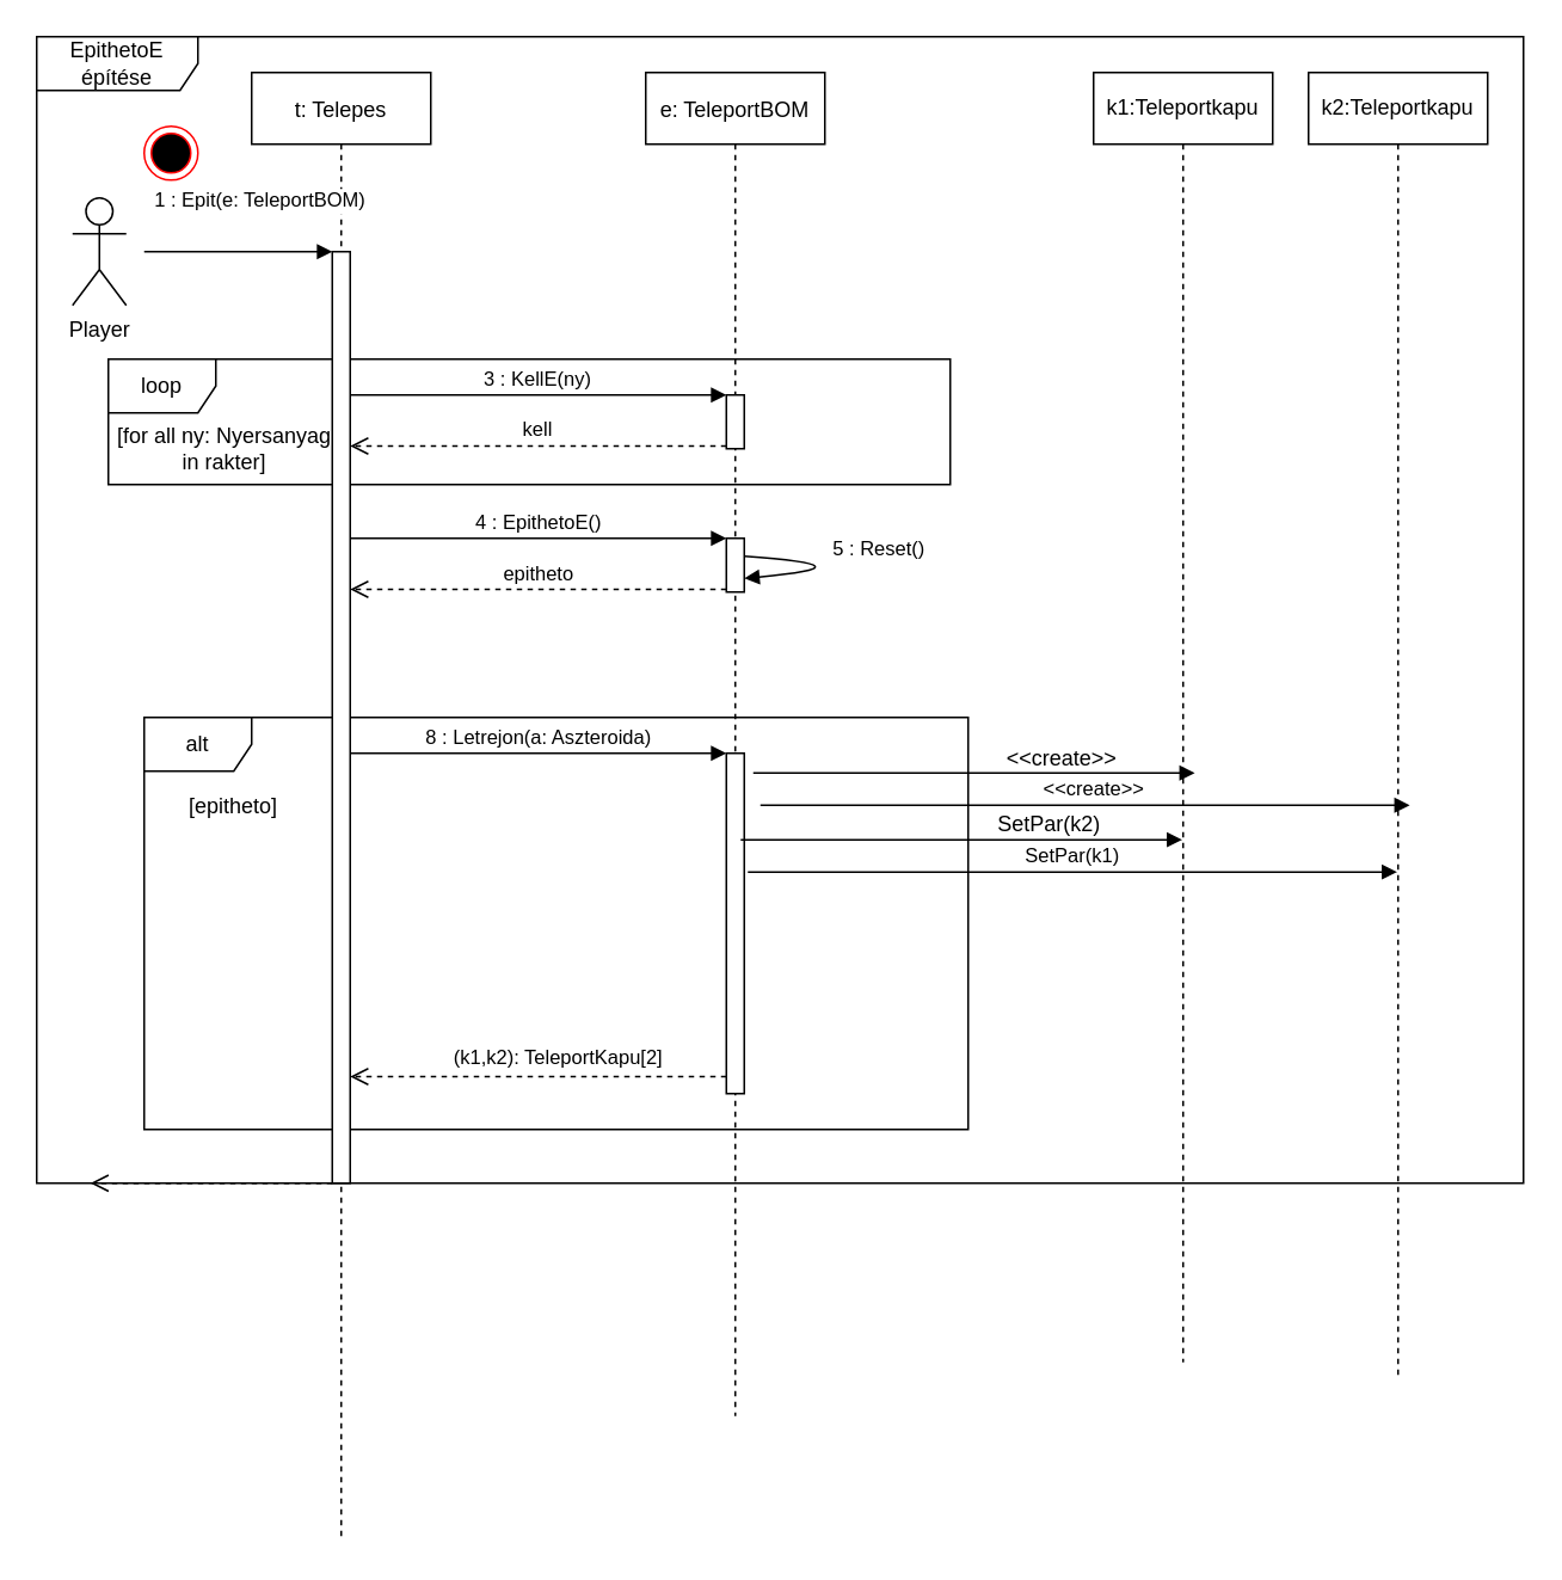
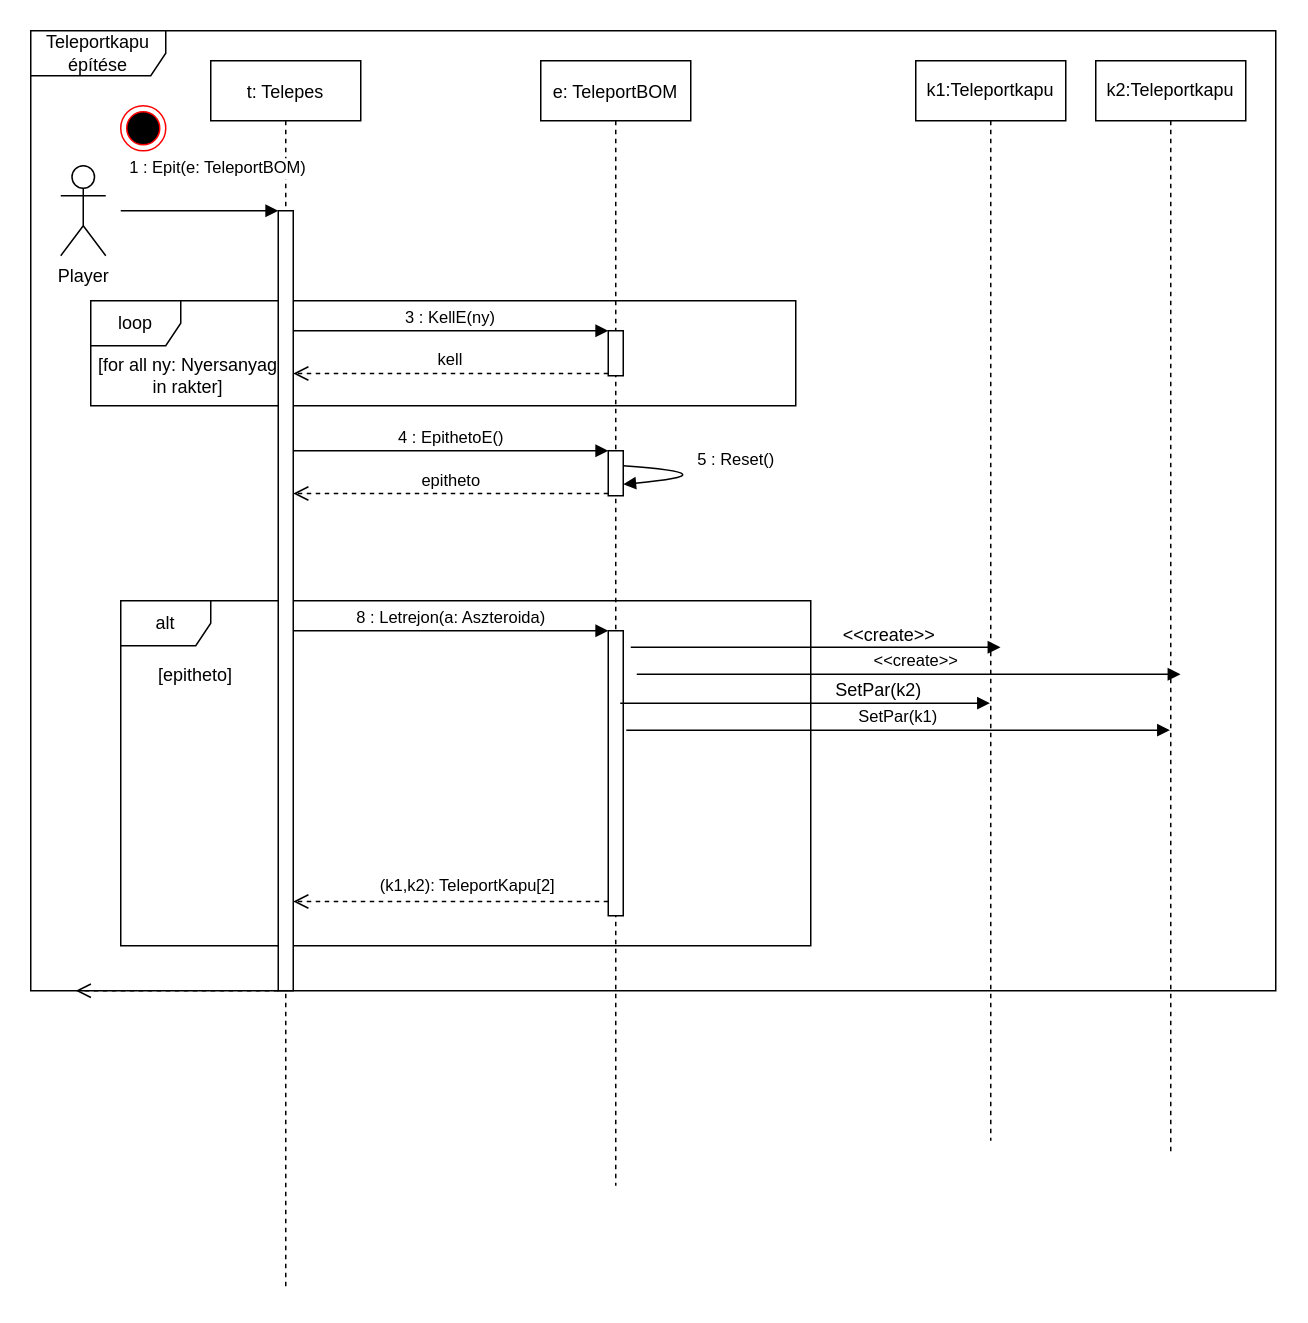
  <mxCell id="0" />
  <mxCell id="1" parent="0" />
  <mxCell id="2" value="alt" style="shape=umlFrame;whiteSpace=wrap;html=1;" parent="1" vertex="1"><mxGeometry x="80" y="400" width="460" height="230" as="geometry" /></mxCell>
  <mxCell id="3" value="4 : EpithetoE()" style="html=1;verticalAlign=bottom;endArrow=block;entryX=0;entryY=0;" parent="1" source="6" target="8" edge="1"><mxGeometry relative="1" as="geometry"><mxPoint x="190" y="280" as="sourcePoint" /></mxGeometry></mxCell>
  <mxCell id="4" value="loop" style="shape=umlFrame;whiteSpace=wrap;html=1;" parent="1" vertex="1"><mxGeometry x="60" y="200" width="470" height="70" as="geometry" /></mxCell>
  <mxCell id="5" value="t: Telepes" style="shape=umlLifeline;perimeter=lifelinePerimeter;container=1;collapsible=0;recursiveResize=0;rounded=0;shadow=0;strokeWidth=1;" parent="1" vertex="1"><mxGeometry x="140" y="40" width="100" height="820" as="geometry" /></mxCell>
  <mxCell id="6" value="" style="html=1;points=[];perimeter=orthogonalPerimeter;" parent="5" vertex="1"><mxGeometry x="45" y="100" width="10" height="520" as="geometry" /></mxCell>
  <mxCell id="7" value="e: TeleportBOM" style="shape=umlLifeline;perimeter=lifelinePerimeter;container=1;collapsible=0;recursiveResize=0;rounded=0;shadow=0;strokeWidth=1;" parent="1" vertex="1"><mxGeometry x="360" y="40" width="100" height="750" as="geometry" /></mxCell>
  <mxCell id="8" value="" style="html=1;points=[];perimeter=orthogonalPerimeter;" parent="7" vertex="1"><mxGeometry x="45" y="260" width="10" height="30" as="geometry" /></mxCell>
  <mxCell id="9" value="" style="points=[];perimeter=orthogonalPerimeter;rounded=0;shadow=0;strokeWidth=1;" parent="7" vertex="1"><mxGeometry x="45" y="180" width="10" height="30" as="geometry" /></mxCell>
  <mxCell id="10" value="" style="html=1;points=[];perimeter=orthogonalPerimeter;" parent="7" vertex="1"><mxGeometry x="45" y="380" width="10" height="190" as="geometry" /></mxCell>
  <mxCell id="11" value="kell" style="verticalAlign=bottom;endArrow=open;dashed=1;endSize=8;exitX=0;exitY=0.95;shadow=0;strokeWidth=1;" parent="1" source="9" target="6" edge="1"><mxGeometry relative="1" as="geometry"><mxPoint x="295" y="256" as="targetPoint" /></mxGeometry></mxCell>
  <mxCell id="12" value="3 : KellE(ny)" style="verticalAlign=bottom;endArrow=block;entryX=0;entryY=0;shadow=0;strokeWidth=1;" parent="1" source="6" target="9" edge="1"><mxGeometry relative="1" as="geometry"><mxPoint x="295" y="180" as="sourcePoint" /><Array as="points" /></mxGeometry></mxCell>
  <mxCell id="13" value="[for all ny: Nyersanyag in rakter]" style="text;html=1;strokeColor=none;fillColor=none;align=center;verticalAlign=middle;whiteSpace=wrap;rounded=0;" parent="1" vertex="1"><mxGeometry x="60" y="240" width="130" height="20" as="geometry" /></mxCell>
  <mxCell id="14" value="[epitheto]" style="text;html=1;strokeColor=none;fillColor=none;align=center;verticalAlign=middle;whiteSpace=wrap;rounded=0;" parent="1" vertex="1"><mxGeometry x="110" y="440" width="40" height="20" as="geometry" /></mxCell>
  <mxCell id="15" value="epitheto" style="html=1;verticalAlign=bottom;endArrow=open;dashed=1;endSize=8;exitX=0;exitY=0.95;" parent="1" source="8" target="6" edge="1"><mxGeometry relative="1" as="geometry"><mxPoint x="190" y="299" as="targetPoint" /></mxGeometry></mxCell>
  <mxCell id="16" value="1 : Epit(e: TeleportBOM)" style="verticalAlign=bottom;startArrow=none;endArrow=block;startSize=8;shadow=0;strokeWidth=1;startFill=0;" parent="1" edge="1"><mxGeometry x="0.241" y="20" relative="1" as="geometry"><mxPoint x="80" y="140" as="sourcePoint" /><mxPoint x="185" y="140" as="targetPoint" /><mxPoint as="offset" /></mxGeometry></mxCell>
  <mxCell id="17" value="" style="html=1;verticalAlign=bottom;endArrow=open;dashed=1;endSize=8;" parent="1" edge="1" source="6"><mxGeometry relative="1" as="geometry"><mxPoint x="186" y="779" as="sourcePoint" /><mxPoint x="50" y="660" as="targetPoint" /><Array as="points"><mxPoint x="140" y="660" /><mxPoint x="110" y="660" /><mxPoint x="80" y="660" /></Array></mxGeometry></mxCell>
  <mxCell id="18" value="8 : Letrejon(a: Aszteroida)" style="html=1;verticalAlign=bottom;endArrow=block;entryX=0;entryY=0;" parent="1" source="6" target="10" edge="1"><mxGeometry relative="1" as="geometry"><mxPoint x="335" y="620" as="sourcePoint" /></mxGeometry></mxCell>
  <mxCell id="19" value="" style="html=1;verticalAlign=bottom;endArrow=open;dashed=1;endSize=8;exitX=0;exitY=0.95;" parent="1" source="10" target="6" edge="1"><mxGeometry relative="1" as="geometry"><mxPoint x="335" y="696" as="targetPoint" /></mxGeometry></mxCell>
  <mxCell id="20" value="(k1,k2): TeleportKapu[2]" style="edgeLabel;html=1;align=center;verticalAlign=middle;resizable=0;points=[];" vertex="1" connectable="0" parent="19"><mxGeometry x="-0.2" y="-3" relative="1" as="geometry"><mxPoint x="-11" y="-7.5" as="offset" /></mxGeometry></mxCell>
  <mxCell id="21" value="k1:Teleportkapu" style="shape=umlLifeline;perimeter=lifelinePerimeter;whiteSpace=wrap;html=1;container=1;collapsible=0;recursiveResize=0;outlineConnect=0;" parent="1" vertex="1"><mxGeometry x="610" y="40" width="100" height="720" as="geometry" /></mxCell>
  <mxCell id="22" value="k2:Teleportkapu" style="shape=umlLifeline;perimeter=lifelinePerimeter;whiteSpace=wrap;html=1;container=1;collapsible=0;recursiveResize=0;outlineConnect=0;" parent="1" vertex="1"><mxGeometry x="730" y="40" width="100" height="730" as="geometry" /></mxCell>
  <mxCell id="23" value="" style="html=1;verticalAlign=bottom;endArrow=block;exitX=0.53;exitY=0.571;exitDx=0;exitDy=0;exitPerimeter=0;" parent="1" source="7" target="21" edge="1"><mxGeometry x="0.079" y="10" width="80" relative="1" as="geometry"><mxPoint x="420" y="440" as="sourcePoint" /><mxPoint x="500" y="440" as="targetPoint" /><mxPoint as="offset" /></mxGeometry></mxCell>
  <mxCell id="24" value="SetPar(k1)" style="html=1;verticalAlign=bottom;endArrow=block;exitX=0.57;exitY=0.595;exitDx=0;exitDy=0;exitPerimeter=0;" parent="1" source="7" target="22" edge="1"><mxGeometry width="80" relative="1" as="geometry"><mxPoint x="420" y="460" as="sourcePoint" /><mxPoint x="679.5" y="460" as="targetPoint" /></mxGeometry></mxCell>
  <mxCell id="25" value="SetPar(k2)" style="text;html=1;align=center;verticalAlign=middle;resizable=0;points=[];autosize=1;" parent="1" vertex="1"><mxGeometry x="550" y="450" width="70" height="20" as="geometry" /></mxCell>
  <mxCell id="26" value="5 : Reset()" style="html=1;verticalAlign=bottom;endArrow=block;exitX=0.55;exitY=0.289;exitDx=0;exitDy=0;exitPerimeter=0;entryX=1;entryY=0.733;entryDx=0;entryDy=0;entryPerimeter=0;curved=1;" parent="1" edge="1"><mxGeometry relative="1" as="geometry"><mxPoint x="415" y="310" as="sourcePoint" /><mxPoint x="415" y="322.35" as="targetPoint" /><Array as="points"><mxPoint x="490" y="315.36" /></Array></mxGeometry></mxCell>
  <mxCell id="27" value="" style="html=1;verticalAlign=bottom;endArrow=block;exitX=0.53;exitY=0.571;exitDx=0;exitDy=0;exitPerimeter=0;" parent="1" edge="1"><mxGeometry x="0.079" y="10" width="80" relative="1" as="geometry"><mxPoint x="420" y="431" as="sourcePoint" /><mxPoint x="666.5" y="431" as="targetPoint" /><mxPoint as="offset" /></mxGeometry></mxCell>
  <mxCell id="28" value="&amp;lt;&amp;lt;create&amp;gt;&amp;gt;" style="html=1;verticalAlign=bottom;endArrow=block;exitX=0.57;exitY=0.595;exitDx=0;exitDy=0;exitPerimeter=0;" parent="1" edge="1"><mxGeometry x="0.026" width="80" relative="1" as="geometry"><mxPoint x="424" y="449" as="sourcePoint" /><mxPoint x="786.5" y="449" as="targetPoint" /><mxPoint as="offset" /></mxGeometry></mxCell>
  <mxCell id="29" value="&amp;lt;&amp;lt;create&amp;gt;&amp;gt;" style="text;html=1;align=center;verticalAlign=middle;resizable=0;points=[];autosize=1;" parent="1" vertex="1"><mxGeometry x="552" y="412.75" width="80" height="20" as="geometry" /></mxCell>
  <mxCell id="30" value="" style="ellipse;html=1;shape=endState;fillColor=#000000;strokeColor=#ff0000;" parent="1" vertex="1"><mxGeometry x="80" y="70" width="30" height="30" as="geometry" /></mxCell>
  <mxCell id="31" value="Player" style="shape=umlActor;verticalLabelPosition=bottom;verticalAlign=top;html=1;outlineConnect=0;" vertex="1" parent="1"><mxGeometry x="40" y="110" width="30" height="60" as="geometry" /></mxCell>
- <mxCell id="32" value="EpithetoE építése" style="shape=umlFrame;whiteSpace=wrap;html=1;width=90;height=30;" vertex="1" parent="1"><mxGeometry width="830" height="640" as="geometry" x="20" y="20" /></mxCell>
+ <mxCell id="32" value="Teleportkapu építése" style="shape=umlFrame;whiteSpace=wrap;html=1;width=90;height=30;" vertex="1" parent="1"><mxGeometry width="830" height="640" as="geometry" x="20" y="20" /></mxCell>
